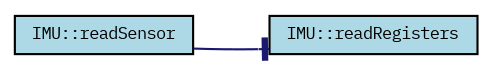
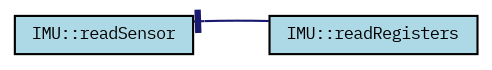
  digraph {
    rankdir=LR
    fontname="IBM Plex Mono"
    node [color=black fillcolor=lightblue fontname="IBM Plex Mono" fontsize=8 shape=record style=filled]
    n1 [fontcolor=black height=0.2 label="IMU::readSensor" width=0.4]
    n2 [height=0.2 label="IMU::readRegisters" width=0.4]
-   n1 -> n2 [color=midnightblue fontname="IBM Plex Mono" fontsize=8 labelfontname=DejaVuSansMono labelfontsize=8 style=solid arrowhead=tee]
+   n2 -> n1 [color=midnightblue fontname="IBM Plex Mono" fontsize=8 labelfontname=DejaVuSansMono labelfontsize=8 style=solid arrowhead=tee]
  }
